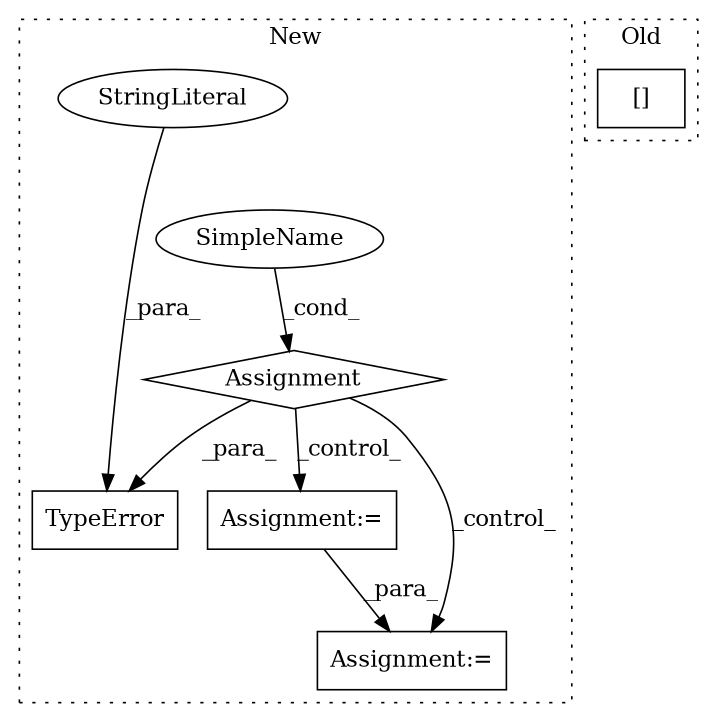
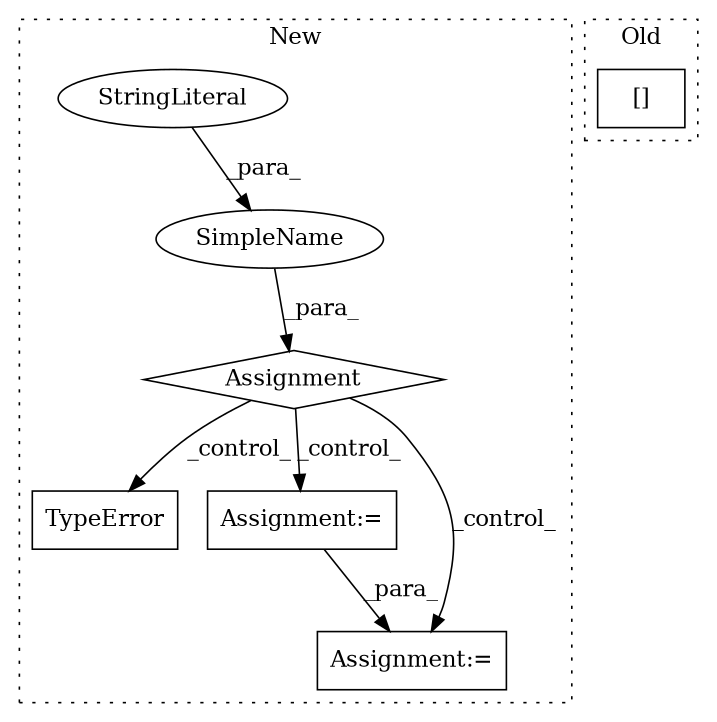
  digraph {
    node [a=7 l=1 shape=box]
    n1 [a=32 l="10,1" label=TypeError s="12025,12066"]
    n2 [a=25 l="4,2" label=Assignment s="11522,11540" shape=diamond]
    n3 [a=42 label=SimpleName shape=ellipse l=""]
    n4 [a=45 l=31 label=StringLiteral s=12035 shape=ellipse]
    n5 [label="Assignment:=" s=11572]
    n6 [label="Assignment:=" s=11839]
    n7 [a=2 l="11,1" label="[]" s="11587,11600"]
    subgraph cluster_1 {
      label=New
      style=dotted
      n1
      n2
      n3
      n4
      n5
      n6
    }
    subgraph cluster_2 {
      label=Old
      style=dotted
      n7
    }
-   n2 -> n1 [label=_para_]
+   n2 -> n1 [label=_control_]
    n2 -> n5 [label=_control_]
    n2 -> n6 [label=_control_]
-   n3 -> n2 [label=_cond_]
-   n4 -> n1 [label=_para_]
+   n3 -> n2 [label=_para_]
+   n4 -> n3 [label=_para_]
    n5 -> n6 [label=_para_]
  }
